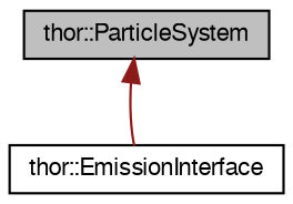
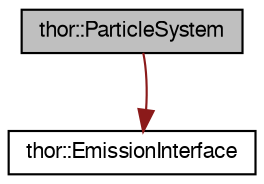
  digraph {
    node [color=black fontname=FreeSans fontsize=10 shape=record]
    n1 [fillcolor=grey75 fontcolor=black height=0.2 label="thor::ParticleSystem" style=filled width=0.4]
    n2 [height=0.2 label="thor::EmissionInterface" width=0.4]
-   n1 -> n2 [color=firebrick4 dir=back fontname=FreeSans fontsize=10 labelfontname=FreeSans labelfontsize=10 style=solid]
+   n2 -> n1 [color=firebrick4 dir=back fontname=FreeSans fontsize=10 labelfontname=FreeSans labelfontsize=10 style=solid]
  }
